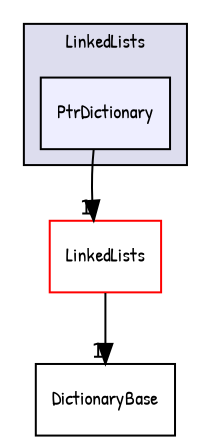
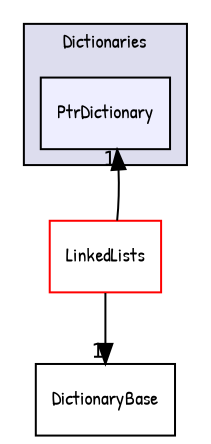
  digraph {
    compound=true
    fontname="Patrick Hand"
    node [fontname="Patrick Hand" fontsize=10 shape=box]
    edge [fontname="Patrick Hand" headlabel=1 labeldistance=1.5 labelfontname=Helvetica labelfontsize=10]
    n1 [fillcolor="#eeeeff" label=PtrDictionary pencolor=black style=filled]
    n2 [color=red label=LinkedLists]
    n3 [label=DictionaryBase]
    subgraph cluster_1 {
      bgcolor="#ddddee"
      fontsize=10
-     label=LinkedLists
+     label=Dictionaries
      pencolor=black
      n1
    }
-   n1 -> n2
+   n2 -> n1
    n2 -> n3
  }
